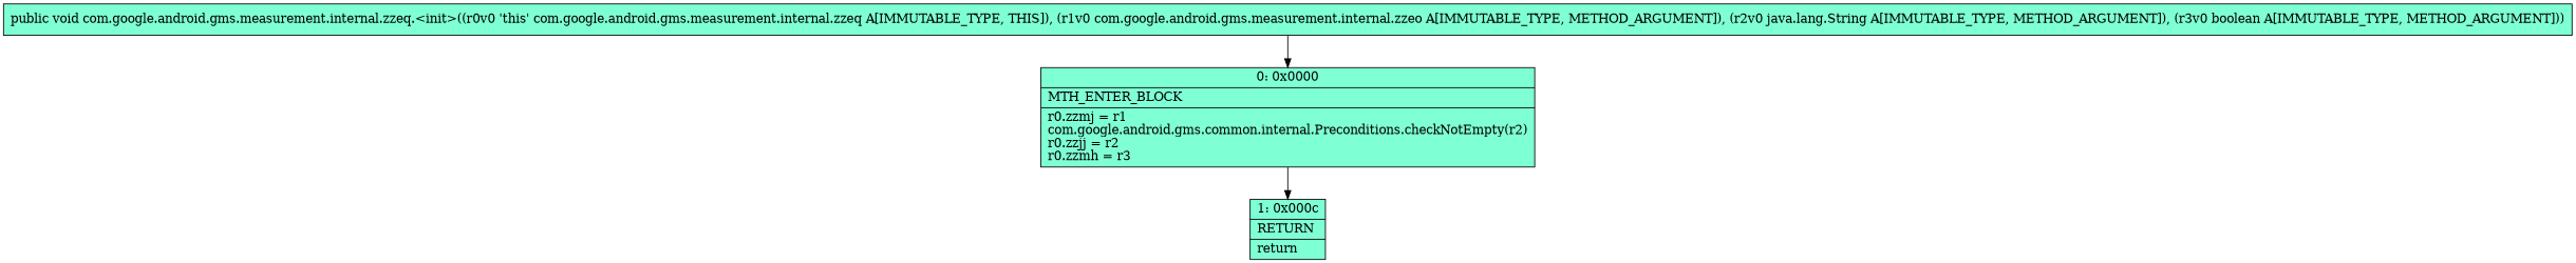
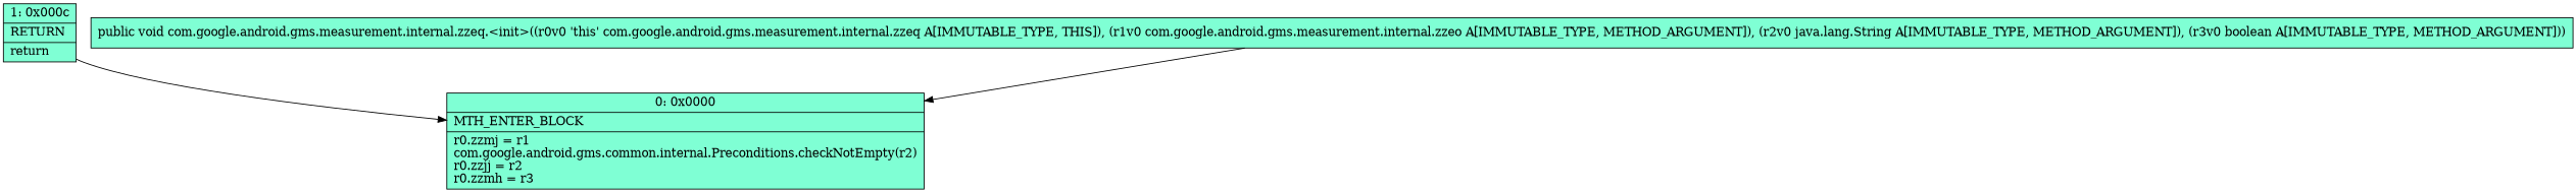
  digraph {
    node [shape=record style=filled fillcolor=aquamarine]
    n1 [label="{0\:\ 0x0000|MTH_ENTER_BLOCK\l|r0.zzmj = r1\lcom.google.android.gms.common.internal.Preconditions.checkNotEmpty(r2)\lr0.zzjj = r2\lr0.zzmh = r3\l}"]
    n2 [label="{1\:\ 0x000c|RETURN\l|return\l}"]
    n3 [label="{public void com.google.android.gms.measurement.internal.zzeq.\<init\>((r0v0 'this' com.google.android.gms.measurement.internal.zzeq A[IMMUTABLE_TYPE, THIS]), (r1v0 com.google.android.gms.measurement.internal.zzeo A[IMMUTABLE_TYPE, METHOD_ARGUMENT]), (r2v0 java.lang.String A[IMMUTABLE_TYPE, METHOD_ARGUMENT]), (r3v0 boolean A[IMMUTABLE_TYPE, METHOD_ARGUMENT])) }"]
-   n1 -> n2
+   n2 -> n1
    n3 -> n1
  }
